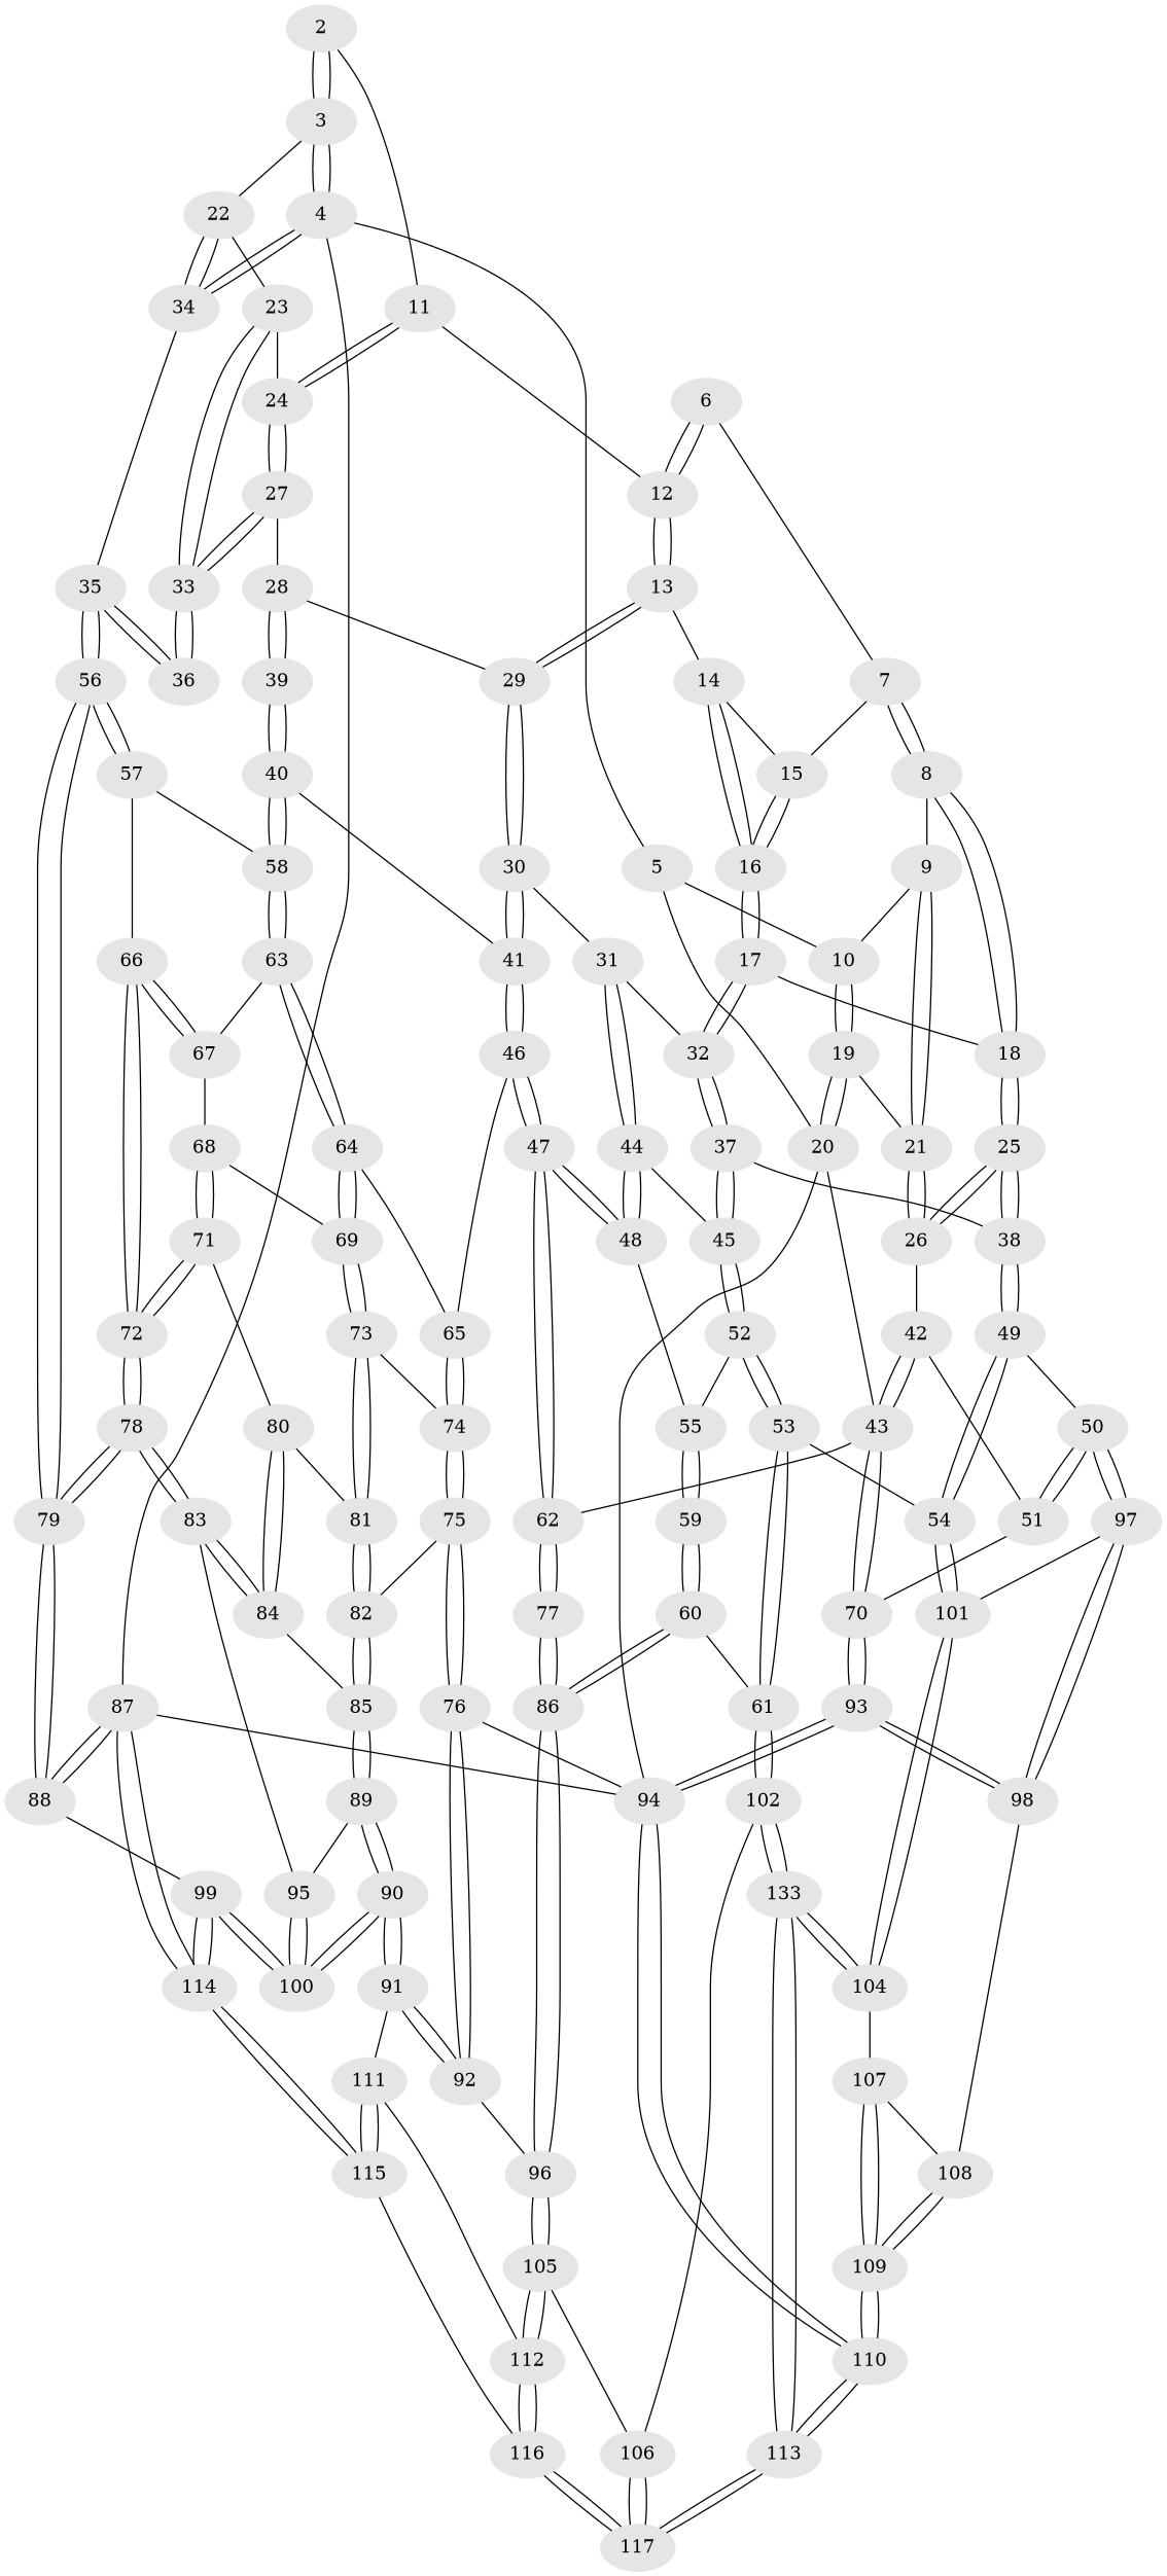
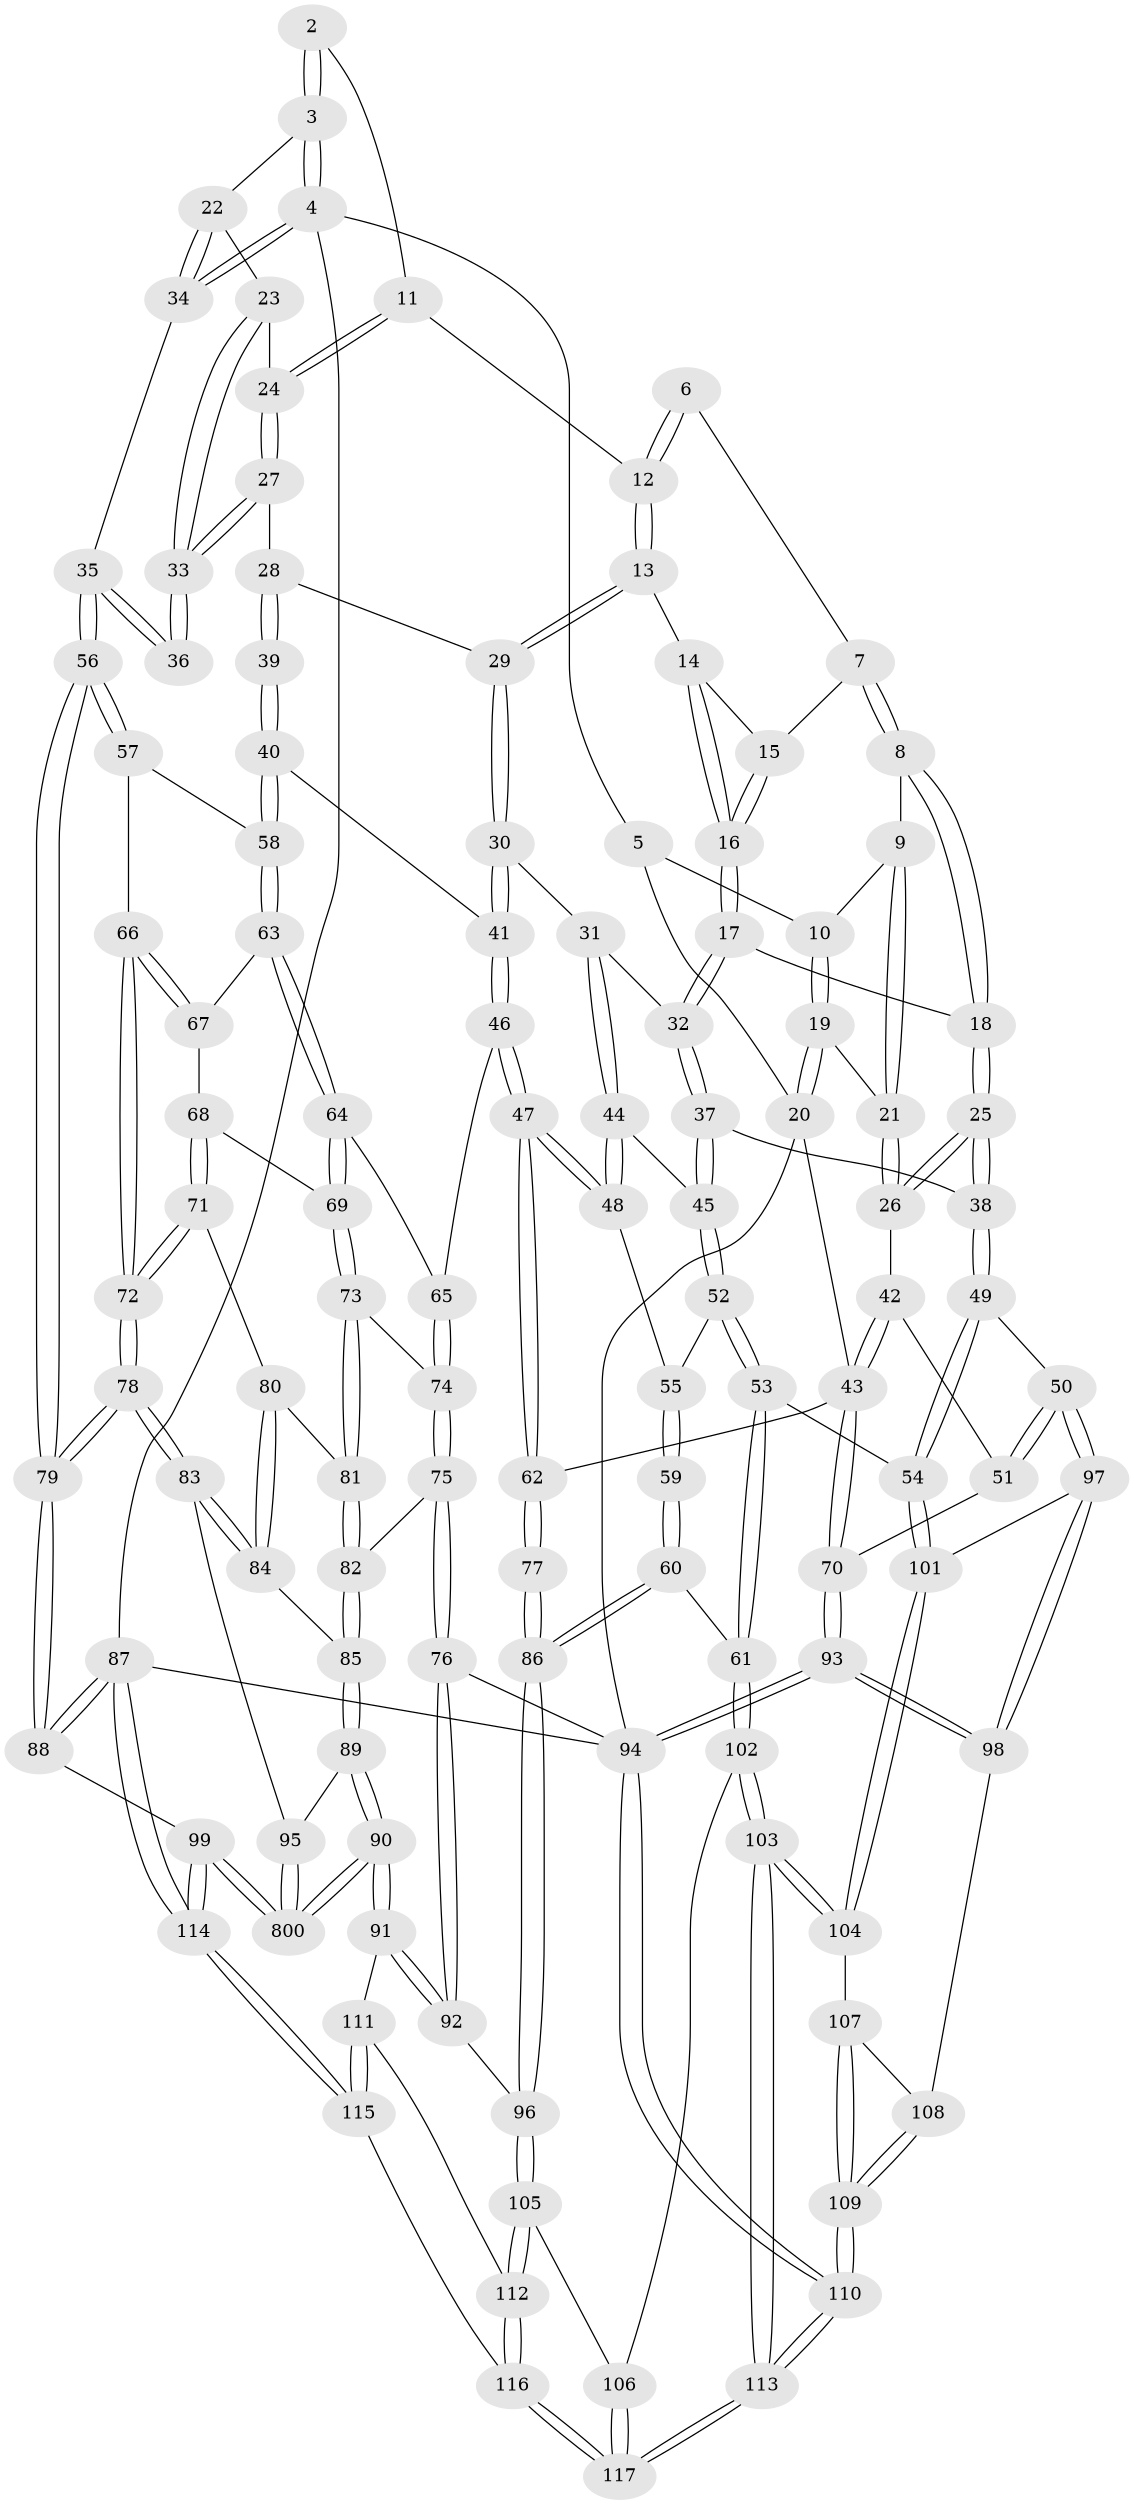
  graph {
    node [color=gray90 style=filled]
    2
    3
    11
    6
    7
    12
    4
    22
    24
    5
    34
    87
    23
    10
    20
    35
    94
    88
    114
    19
    43
    8
    15
    13
    9
    18
    16
    21
    25
    26
    27
    14
    29
    30
    17
    32
    37
    38
    70
    62
    110
    42
    33
    36
    28
    49
    51
    39
    40
    31
    41
    44
    46
    45
    48
    56
    57
    79
    52
    50
    54
    58
    63
    47
    65
    93
    55
    53
    74
    77
    59
    97
    101
    98
    61
    102
    104
    60
    66
    67
    72
    64
    86
    96
-   103 [label=133]
+   103
    106
    69
    68
    73
    75
    78
    71
    80
    81
    84
    83
    82
    76
    92
    85
    95
    99
    89
-   100
+   100 [label=800]
    90
    105
    115
    91
    111
    112
    108
    113
    109
    107
    117
    116
    2 -- 3
    2 -- 3
    2 -- 11
    3 -- 4
    3 -- 4
    3 -- 22
    11 -- 12
    11 -- 24
    11 -- 24
    6 -- 7
    6 -- 12
    6 -- 12
    7 -- 8
    7 -- 8
    7 -- 15
    12 -- 13
    12 -- 13
    4 -- 5
    4 -- 34
    4 -- 34
    4 -- 87
    22 -- 34
    22 -- 34
    22 -- 23
    24 -- 27
    24 -- 27
    5 -- 10
    5 -- 20
    34 -- 35
    87 -- 94
    87 -- 88
    87 -- 88
    87 -- 114
    87 -- 114
    23 -- 24
    23 -- 33
    23 -- 33
    10 -- 19
    10 -- 19
    20 -- 94
    20 -- 43
    35 -- 36
    35 -- 36
    35 -- 56
    35 -- 56
    94 -- 110
    94 -- 110
    88 -- 99
    114 -- 115
    114 -- 115
    19 -- 20
    19 -- 20
    19 -- 21
    43 -- 70
    43 -- 70
    43 -- 62
    8 -- 9
    8 -- 18
    8 -- 18
    15 -- 16
    15 -- 16
    13 -- 14
    13 -- 29
    13 -- 29
    9 -- 10
    9 -- 21
    9 -- 21
    18 -- 25
    18 -- 25
    16 -- 17
    16 -- 17
    21 -- 26
    21 -- 26
    25 -- 26
    25 -- 26
    25 -- 38
    25 -- 38
    26 -- 42
    27 -- 33
    27 -- 33
    27 -- 28
    14 -- 15
    14 -- 16
    14 -- 16
    29 -- 30
    29 -- 30
    30 -- 31
    30 -- 41
    30 -- 41
    17 -- 18
    17 -- 32
    17 -- 32
    32 -- 37
    32 -- 37
    37 -- 38
    37 -- 45
    37 -- 45
    38 -- 49
    38 -- 49
    70 -- 93
    70 -- 93
    62 -- 77
    62 -- 77
    110 -- 113
    110 -- 113
    42 -- 43
    42 -- 43
    42 -- 51
    33 -- 36
    33 -- 36
    28 -- 29
    28 -- 39
    28 -- 39
    49 -- 50
    49 -- 54
    49 -- 54
    51 -- 70
    39 -- 40
    39 -- 40
    40 -- 41
    40 -- 58
    40 -- 58
    31 -- 32
    31 -- 44
    31 -- 44
    41 -- 46
    41 -- 46
    44 -- 45
    44 -- 48
    44 -- 48
    46 -- 47
    46 -- 47
    46 -- 65
    45 -- 52
    45 -- 52
    48 -- 55
    56 -- 57
    56 -- 57
    56 -- 79
    56 -- 79
    57 -- 58
    57 -- 66
    79 -- 88
    79 -- 88
    52 -- 55
    52 -- 53
    52 -- 53
    50 -- 51
    50 -- 51
    50 -- 97
    50 -- 97
    54 -- 101
    54 -- 101
    58 -- 63
    58 -- 63
    63 -- 67
    63 -- 64
    63 -- 64
    47 -- 62
    47 -- 62
    47 -- 48
    47 -- 48
    65 -- 74
    65 -- 74
    93 -- 94
    93 -- 94
    93 -- 98
    93 -- 98
    55 -- 59
    55 -- 59
    53 -- 54
    53 -- 61
    53 -- 61
    74 -- 75
    74 -- 75
    77 -- 86
    77 -- 86
    59 -- 60
    59 -- 60
    97 -- 101
    97 -- 98
    97 -- 98
    101 -- 104
    101 -- 104
    98 -- 108
    61 -- 102
    61 -- 102
    102 -- 103
    102 -- 103
    102 -- 106
    104 -- 107
    60 -- 61
    60 -- 86
    60 -- 86
    66 -- 67
    66 -- 67
    66 -- 72
    66 -- 72
    67 -- 68
    72 -- 78
    72 -- 78
    64 -- 65
    64 -- 69
    64 -- 69
    86 -- 96
    86 -- 96
    96 -- 105
    96 -- 105
    103 -- 104
    103 -- 104
    103 -- 113
    103 -- 113
    106 -- 117
    106 -- 117
    69 -- 73
    69 -- 73
    68 -- 69
    68 -- 71
    68 -- 71
    73 -- 74
    73 -- 81
    73 -- 81
    75 -- 82
    75 -- 76
    75 -- 76
    78 -- 79
    78 -- 79
    78 -- 83
    78 -- 83
    71 -- 72
    71 -- 72
    71 -- 80
    80 -- 81
    80 -- 84
    80 -- 84
    81 -- 82
    81 -- 82
    84 -- 85
    83 -- 84
    83 -- 84
    83 -- 95
    82 -- 85
    82 -- 85
    76 -- 94
    76 -- 92
    76 -- 92
    92 -- 96
    85 -- 89
    85 -- 89
    95 -- 100
    95 -- 100
    99 -- 114
    99 -- 114
    99 -- 100
    99 -- 100
    89 -- 95
    89 -- 90
    89 -- 90
    90 -- 100
    90 -- 100
    90 -- 91
    90 -- 91
    105 -- 106
    105 -- 112
    105 -- 112
    115 -- 116
    91 -- 92
    91 -- 92
    91 -- 111
    111 -- 115
    111 -- 115
    111 -- 112
    112 -- 116
    112 -- 116
    108 -- 109
    108 -- 109
    113 -- 117
    113 -- 117
    109 -- 110
    109 -- 110
    107 -- 108
    107 -- 109
    107 -- 109
    116 -- 117
    116 -- 117
  }
